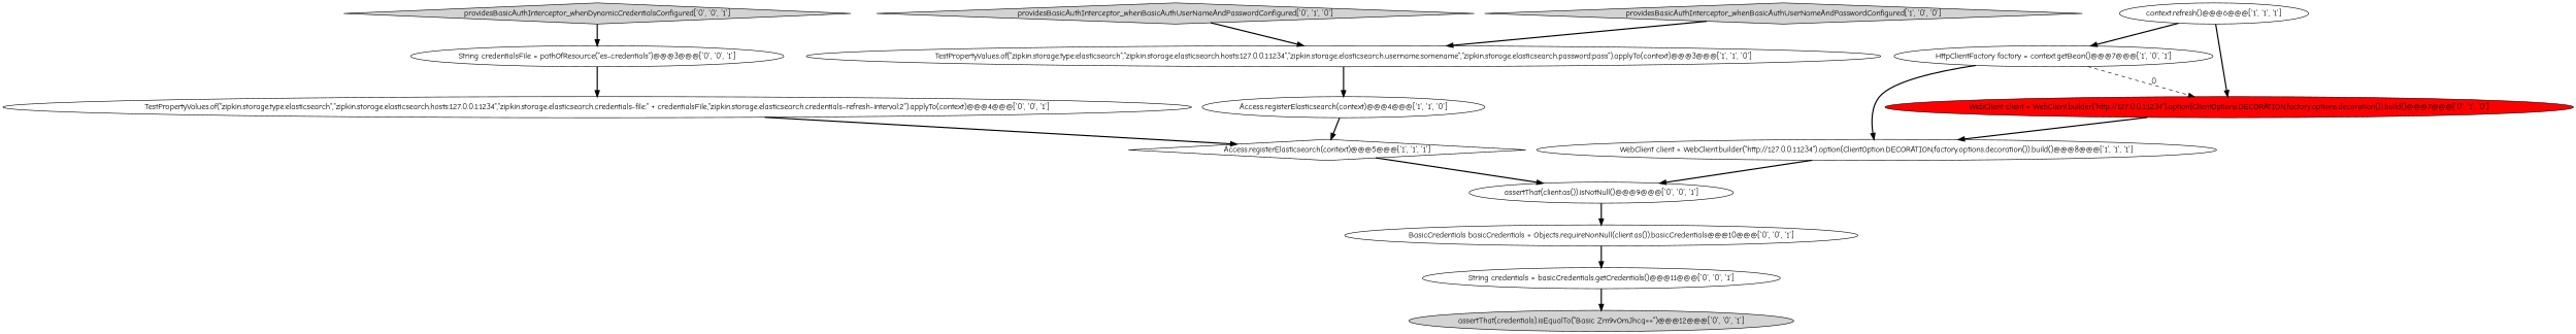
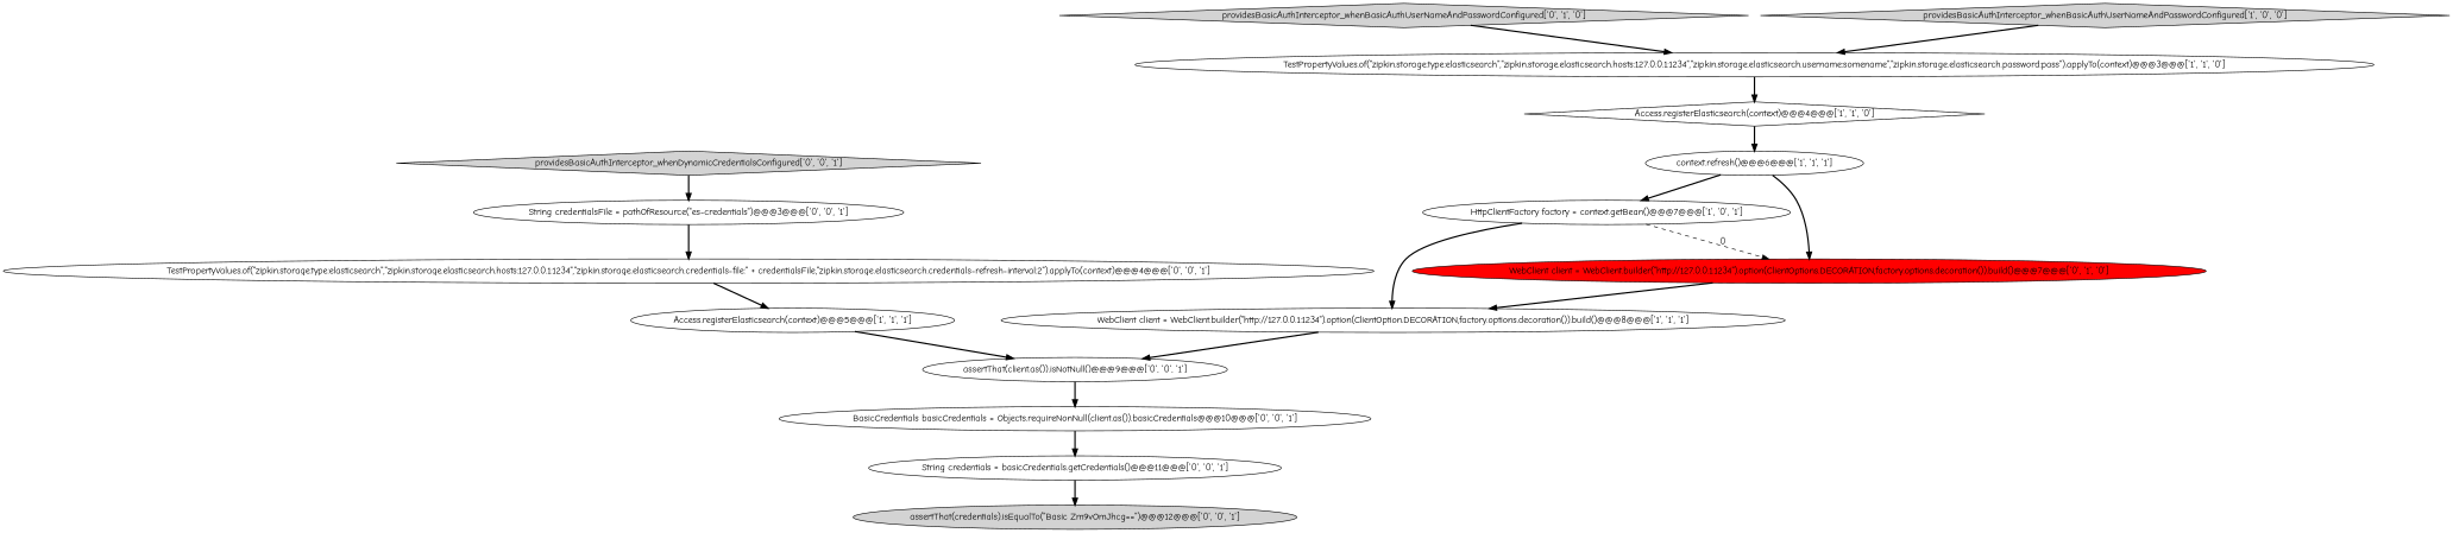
  digraph {
    fontname="Comic Neue"
    node [fillcolor=white fontname="Comic Neue" shape=ellipse style=filled]
    edge [fontname="Comic Neue" style=bold]
    n1 [label="HttpClientFactory factory = context.getBean()@@@7@@@['1', '0', '1']"]
    n2 [label="WebClient client = WebClient.builder(\"http://127.0.0.1:1234\").option(ClientOption.DECORATION,factory.options.decoration()).build()@@@8@@@['1', '1', '1']"]
    n3 [fillcolor=red label="WebClient client = WebClient.builder(\"http://127.0.0.1:1234\").option(ClientOptions.DECORATION,factory.options.decoration()).build()@@@7@@@['0', '1', '0']"]
    n4 [label="assertThat(client.as()).isNotNull()@@@9@@@['0', '0', '1']"]
    n5 [fillcolor=lightgray label="providesBasicAuthInterceptor_whenDynamicCredentialsConfigured['0', '0', '1']" shape=diamond]
    n6 [label="String credentialsFile = pathOfResource(\"es-credentials\")@@@3@@@['0', '0', '1']"]
    n7 [label="TestPropertyValues.of(\"zipkin.storage.type:elasticsearch\",\"zipkin.storage.elasticsearch.hosts:127.0.0.1:1234\",\"zipkin.storage.elasticsearch.credentials-file:\" + credentialsFile,\"zipkin.storage.elasticsearch.credentials-refresh-interval:2\").applyTo(context)@@@4@@@['0', '0', '1']"]
-   n8 [label="Access.registerElasticsearch(context)@@@5@@@['1', '1', '1']" shape=diamond]
+   n8 [label="Access.registerElasticsearch(context)@@@5@@@['1', '1', '1']"]
    n9 [label="context.refresh()@@@6@@@['1', '1', '1']"]
-   n10 [label="Access.registerElasticsearch(context)@@@4@@@['1', '1', '0']"]
+   n10 [label="Access.registerElasticsearch(context)@@@4@@@['1', '1', '0']" shape=diamond]
    n11 [label="BasicCredentials basicCredentials = Objects.requireNonNull(client.as()).basicCredentials@@@10@@@['0', '0', '1']"]
    n12 [fillcolor=lightgray label="providesBasicAuthInterceptor_whenBasicAuthUserNameAndPasswordConfigured['0', '1', '0']" shape=diamond]
    n13 [label="TestPropertyValues.of(\"zipkin.storage.type:elasticsearch\",\"zipkin.storage.elasticsearch.hosts:127.0.0.1:1234\",\"zipkin.storage.elasticsearch.username:somename\",\"zipkin.storage.elasticsearch.password:pass\").applyTo(context)@@@3@@@['1', '1', '0']"]
    n14 [fillcolor=lightgray label="providesBasicAuthInterceptor_whenBasicAuthUserNameAndPasswordConfigured['1', '0', '0']" shape=diamond]
    n15 [fillcolor=lightgray label="assertThat(credentials).isEqualTo(\"Basic Zm9vOmJhcg==\")@@@12@@@['0', '0', '1']"]
    n16 [label="String credentials = basicCredentials.getCredentials()@@@11@@@['0', '0', '1']"]
    n1 -> n2
    n1 -> n3 [label=0 style=dashed]
    n2 -> n4
    n3 -> n2
    n4 -> n11
    n5 -> n6
    n6 -> n7
    n7 -> n8
    n8 -> n4
    n9 -> n1
    n9 -> n3
-   n10 -> n8
+   n10 -> n9
    n11 -> n16
    n12 -> n13
    n13 -> n10
    n14 -> n13
    n16 -> n15
  }
